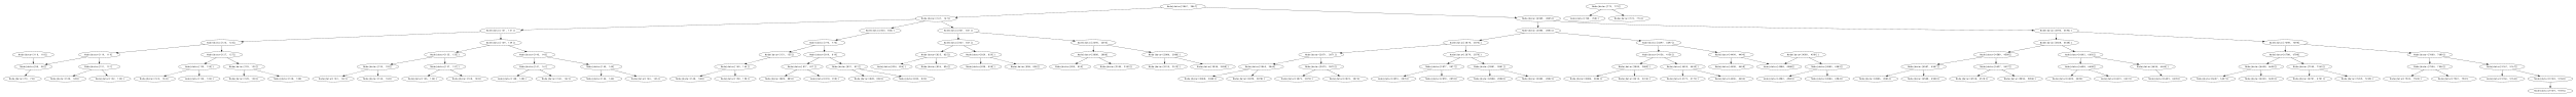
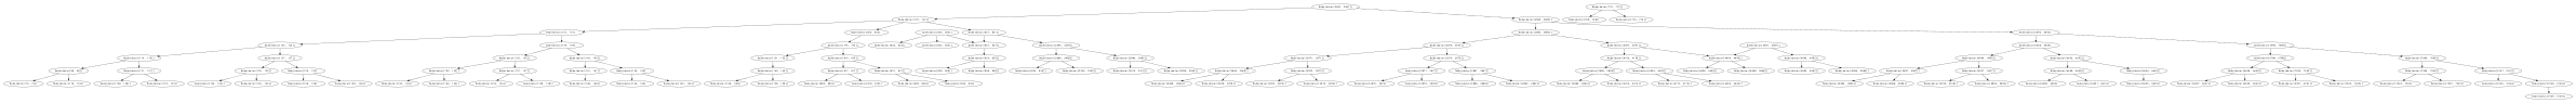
  digraph {
    fontname="Roboto Mono"
    node [fontname="Roboto Mono"]
    edge [fontname="Roboto Mono"]
    n1 [label="Node{data=[2867, 2867]}"]
    n2 [label="Node{data=[147, 147]}"]
    n3 [label="Node{data=[4505, 4505]}"]
    n4 [label="Node{data=[131, 131]}"]
    n5 [label="Node{data=[823, 823]}"]
    n6 [label="Node{data=[831, 831]}"]
    n7 [label="Node{data=[2883, 2883]}"]
    n8 [label="Node{data=[6696, 6696]}"]
    n9 [label="Node{data=[123, 123]}"]
    n10 [label="Node{data=[139, 139]}"]
    n11 [label="Node{data=[775, 775]}"]
    n12 [label="Node{data=[119, 119]}"]
    n13 [label="Node{data=[127, 127]}"]
    n14 [label="Node{data=[135, 135]}"]
    n15 [label="Node{data=[143, 143]}"]
    n16 [label="Node{data=[90, 90]}"]
    n17 [label="Node{data=[121, 121]}"]
    n18 [label="Node{data=[125, 125]}"]
    n19 [label="Node{data=[129, 129]}"]
    n20 [label="Node{data=[73, 73]}"]
    n21 [label="Node{data=[118, 118]}"]
    n22 [label="Node{data=[120, 120]}"]
    n23 [label="Node{data=[122, 122]}"]
    n24 [label="Node{data=[124, 124]}"]
    n25 [label="Node{data=[126, 126]}"]
    n26 [label="Node{data=[128, 128]}"]
    n27 [label="Node{data=[130, 130]}"]
    n28 [label="Node{data=[133, 133]}"]
    n29 [label="Node{data=[137, 137]}"]
    n30 [label="Node{data=[141, 141]}"]
    n31 [label="Node{data=[145, 145]}"]
    n32 [label="Node{data=[132, 132]}"]
    n33 [label="Node{data=[134, 134]}"]
    n34 [label="Node{data=[136, 136]}"]
    n35 [label="Node{data=[138, 138]}"]
    n36 [label="Node{data=[140, 140]}"]
-   n37 [label="Node{data=[142, 142]}"]
    n38 [label="Node{data=[144, 144]}"]
    n39 [label="Node{data=[146, 146]}"]
    n40 [label="Node{data=[151, 155]}"]
    n41 [label="Node{data=[819, 819]}"]
    n42 [label="Node{data=[827, 827]}"]
    n43 [label="Node{data=[2495, 2495]}"]
    n44 [label="Node{data=[149, 149]}"]
    n45 [label="Node{data=[817, 817]}"]
    n46 [label="Node{data=[821, 821]}"]
    n47 [label="Node{data=[148, 148]}"]
    n48 [label="Node{data=[150, 150]}"]
    n49 [label="Node{data=[773, 773]}"]
    n50 [label="Node{data=[768, 768]}"]
    n51 [label="Node{data=[774, 774]}"]
    n52 [label="Node{data=[809, 809]}"]
    n53 [label="Node{data=[818, 818]}"]
    n54 [label="Node{data=[820, 820]}"]
    n55 [label="Node{data=[822, 822]}"]
    n56 [label="Node{data=[825, 825]}"]
    n57 [label="Node{data=[829, 829]}"]
    n58 [label="Node{data=[2088, 2088]}"]
    n59 [label="Node{data=[2806, 2806]}"]
    n60 [label="Node{data=[824, 824]}"]
    n61 [label="Node{data=[826, 826]}"]
    n62 [label="Node{data=[828, 828]}"]
    n63 [label="Node{data=[830, 830]}"]
    n64 [label="Node{data=[835, 835]}"]
    n65 [label="Node{data=[2355, 2355]}"]
    n66 [label="Node{data=[2519, 2519]}"]
    n67 [label="Node{data=[2838, 2838]}"]
    n68 [label="Node{data=[2875, 2875]}"]
    n69 [label="Node{data=[4497, 4497]}"]
    n70 [label="Node{data=[6660, 6660]}"]
    n71 [label="Node{data=[7490, 7490]}"]
    n72 [label="Node{data=[2871, 2871]}"]
    n73 [label="Node{data=[2879, 2879]}"]
    n74 [label="Node{data=[4156, 4156]}"]
    n75 [label="Node{data=[4499, 4499]}"]
    n76 [label="Node{data=[2869, 2869]}"]
    n77 [label="Node{data=[2873, 2873]}"]
    n78 [label="Node{data=[2877, 2877]}"]
    n79 [label="Node{data=[2881, 2881]}"]
    n80 [label="Node{data=[2868, 2868]}"]
    n81 [label="Node{data=[2870, 2870]}"]
    n82 [label="Node{data=[2872, 2872]}"]
    n83 [label="Node{data=[2874, 2874]}"]
    n84 [label="Node{data=[2876, 2876]}"]
    n85 [label="Node{data=[2878, 2878]}"]
    n86 [label="Node{data=[2880, 2880]}"]
    n87 [label="Node{data=[2882, 2882]}"]
    n88 [label="Node{data=[2885, 2885]}"]
    n89 [label="Node{data=[4495, 4495]}"]
    n90 [label="Node{data=[4501, 4501]}"]
    n91 [label="Node{data=[4503, 4503]}"]
    n92 [label="Node{data=[2884, 2884]}"]
    n93 [label="Node{data=[3414, 3414]}"]
    n94 [label="Node{data=[4172, 4172]}"]
    n95 [label="Node{data=[4496, 4496]}"]
    n96 [label="Node{data=[4498, 4498]}"]
    n97 [label="Node{data=[4500, 4500]}"]
    n98 [label="Node{data=[4502, 4502]}"]
    n99 [label="Node{data=[4504, 4504]}"]
    n100 [label="Node{data=[4509, 4509]}"]
    n101 [label="Node{data=[6692, 6692]}"]
    n102 [label="Node{data=[6700, 6700]}"]
    n103 [label="Node{data=[7609, 7609]}"]
    n104 [label="Node{data=[4507, 4507]}"]
    n105 [label="Node{data=[5427, 5427]}"]
    n106 [label="Node{data=[6690, 6690]}"]
    n107 [label="Node{data=[6694, 6694]}"]
    n108 [label="Node{data=[4506, 4506]}"]
    n109 [label="Node{data=[4508, 4508]}"]
    n110 [label="Node{data=[4510, 4510]}"]
    n111 [label="Node{data=[5856, 5856]}"]
    n112 [label="Node{data=[6689, 6689]}"]
    n113 [label="Node{data=[6691, 6691]}"]
    n114 [label="Node{data=[6695, 6695]}"]
    n115 [label="Node{data=[6698, 6698]}"]
    n116 [label="Node{data=[7245, 7245]}"]
    n117 [label="Node{data=[7554, 7554]}"]
    n118 [label="Node{data=[9167, 9167]}"]
    n119 [label="Node{data=[6697, 6697]}"]
    n120 [label="Node{data=[6699, 6699]}"]
    n121 [label="Node{data=[6701, 6701]}"]
    n122 [label="Node{data=[7265, 7265]}"]
    n123 [label="Node{data=[7523, 7523]}"]
    n124 [label="Node{data=[7581, 7581]}"]
    n125 [label="Node{data=[9166, 9166]}"]
    n126 [label="Node{data=[9168, 9168]}"]
    n127 [label="Node{data=[9169, 9169]}"]
    n1 -> n2
    n1 -> n3
    n2 -> n4
    n2 -> n5
    n2 -> n6
    n3 -> n7
    n3 -> n8
    n4 -> n9
    n4 -> n10
    n5 -> n11
    n6 -> n42
    n6 -> n43
    n7 -> n68
    n7 -> n69
    n8 -> n70
    n8 -> n71
    n9 -> n12
    n9 -> n13
    n10 -> n14
    n10 -> n15
    n11 -> n40
    n11 -> n41
    n12 -> n16
    n12 -> n17
    n13 -> n18
    n13 -> n19
    n14 -> n28
    n14 -> n29
    n15 -> n30
    n15 -> n31
    n16 -> n20
-   n21 -> n16
+   n16 -> n21
    n17 -> n22
    n17 -> n23
    n18 -> n24
    n18 -> n25
    n19 -> n26
    n19 -> n27
    n28 -> n32
    n28 -> n33
    n29 -> n34
    n29 -> n35
    n30 -> n36
-   n30 -> n37
    n31 -> n38
    n31 -> n39
    n40 -> n44
    n41 -> n45
    n41 -> n46
-   n42 -> n56
+   n56 -> n42
    n42 -> n57
    n43 -> n58
    n43 -> n59
    n44 -> n47
    n44 -> n48
    n45 -> n52
    n45 -> n53
    n46 -> n54
    n46 -> n55
    n49 -> n50
    n49 -> n51
    n56 -> n60
    n56 -> n61
    n57 -> n62
    n57 -> n63
    n58 -> n64
    n58 -> n65
    n59 -> n66
    n59 -> n67
    n68 -> n72
    n68 -> n73
    n69 -> n74
    n69 -> n75
    n70 -> n100
    n70 -> n101
    n71 -> n102
    n71 -> n103
    n72 -> n76
    n72 -> n77
    n73 -> n78
    n73 -> n79
    n74 -> n88
    n74 -> n89
    n75 -> n96
    n75 -> n97
    n76 -> n80
    n76 -> n81
    n77 -> n82
    n77 -> n83
    n78 -> n84
    n78 -> n85
    n79 -> n86
    n79 -> n87
    n88 -> n92
    n88 -> n93
    n89 -> n94
    n89 -> n95
-   n90 -> n97
+   n90 -> n75
    n90 -> n91
    n91 -> n98
    n91 -> n99
    n100 -> n104
    n100 -> n105
    n101 -> n106
    n101 -> n107
    n102 -> n115
    n102 -> n116
    n103 -> n117
    n103 -> n118
    n104 -> n108
    n104 -> n109
    n105 -> n110
    n105 -> n111
    n106 -> n112
    n106 -> n113
    n107 -> n114
    n115 -> n119
    n115 -> n120
    n116 -> n121
    n116 -> n122
    n117 -> n123
    n117 -> n124
    n118 -> n125
    n118 -> n126
    n126 -> n127
  }
